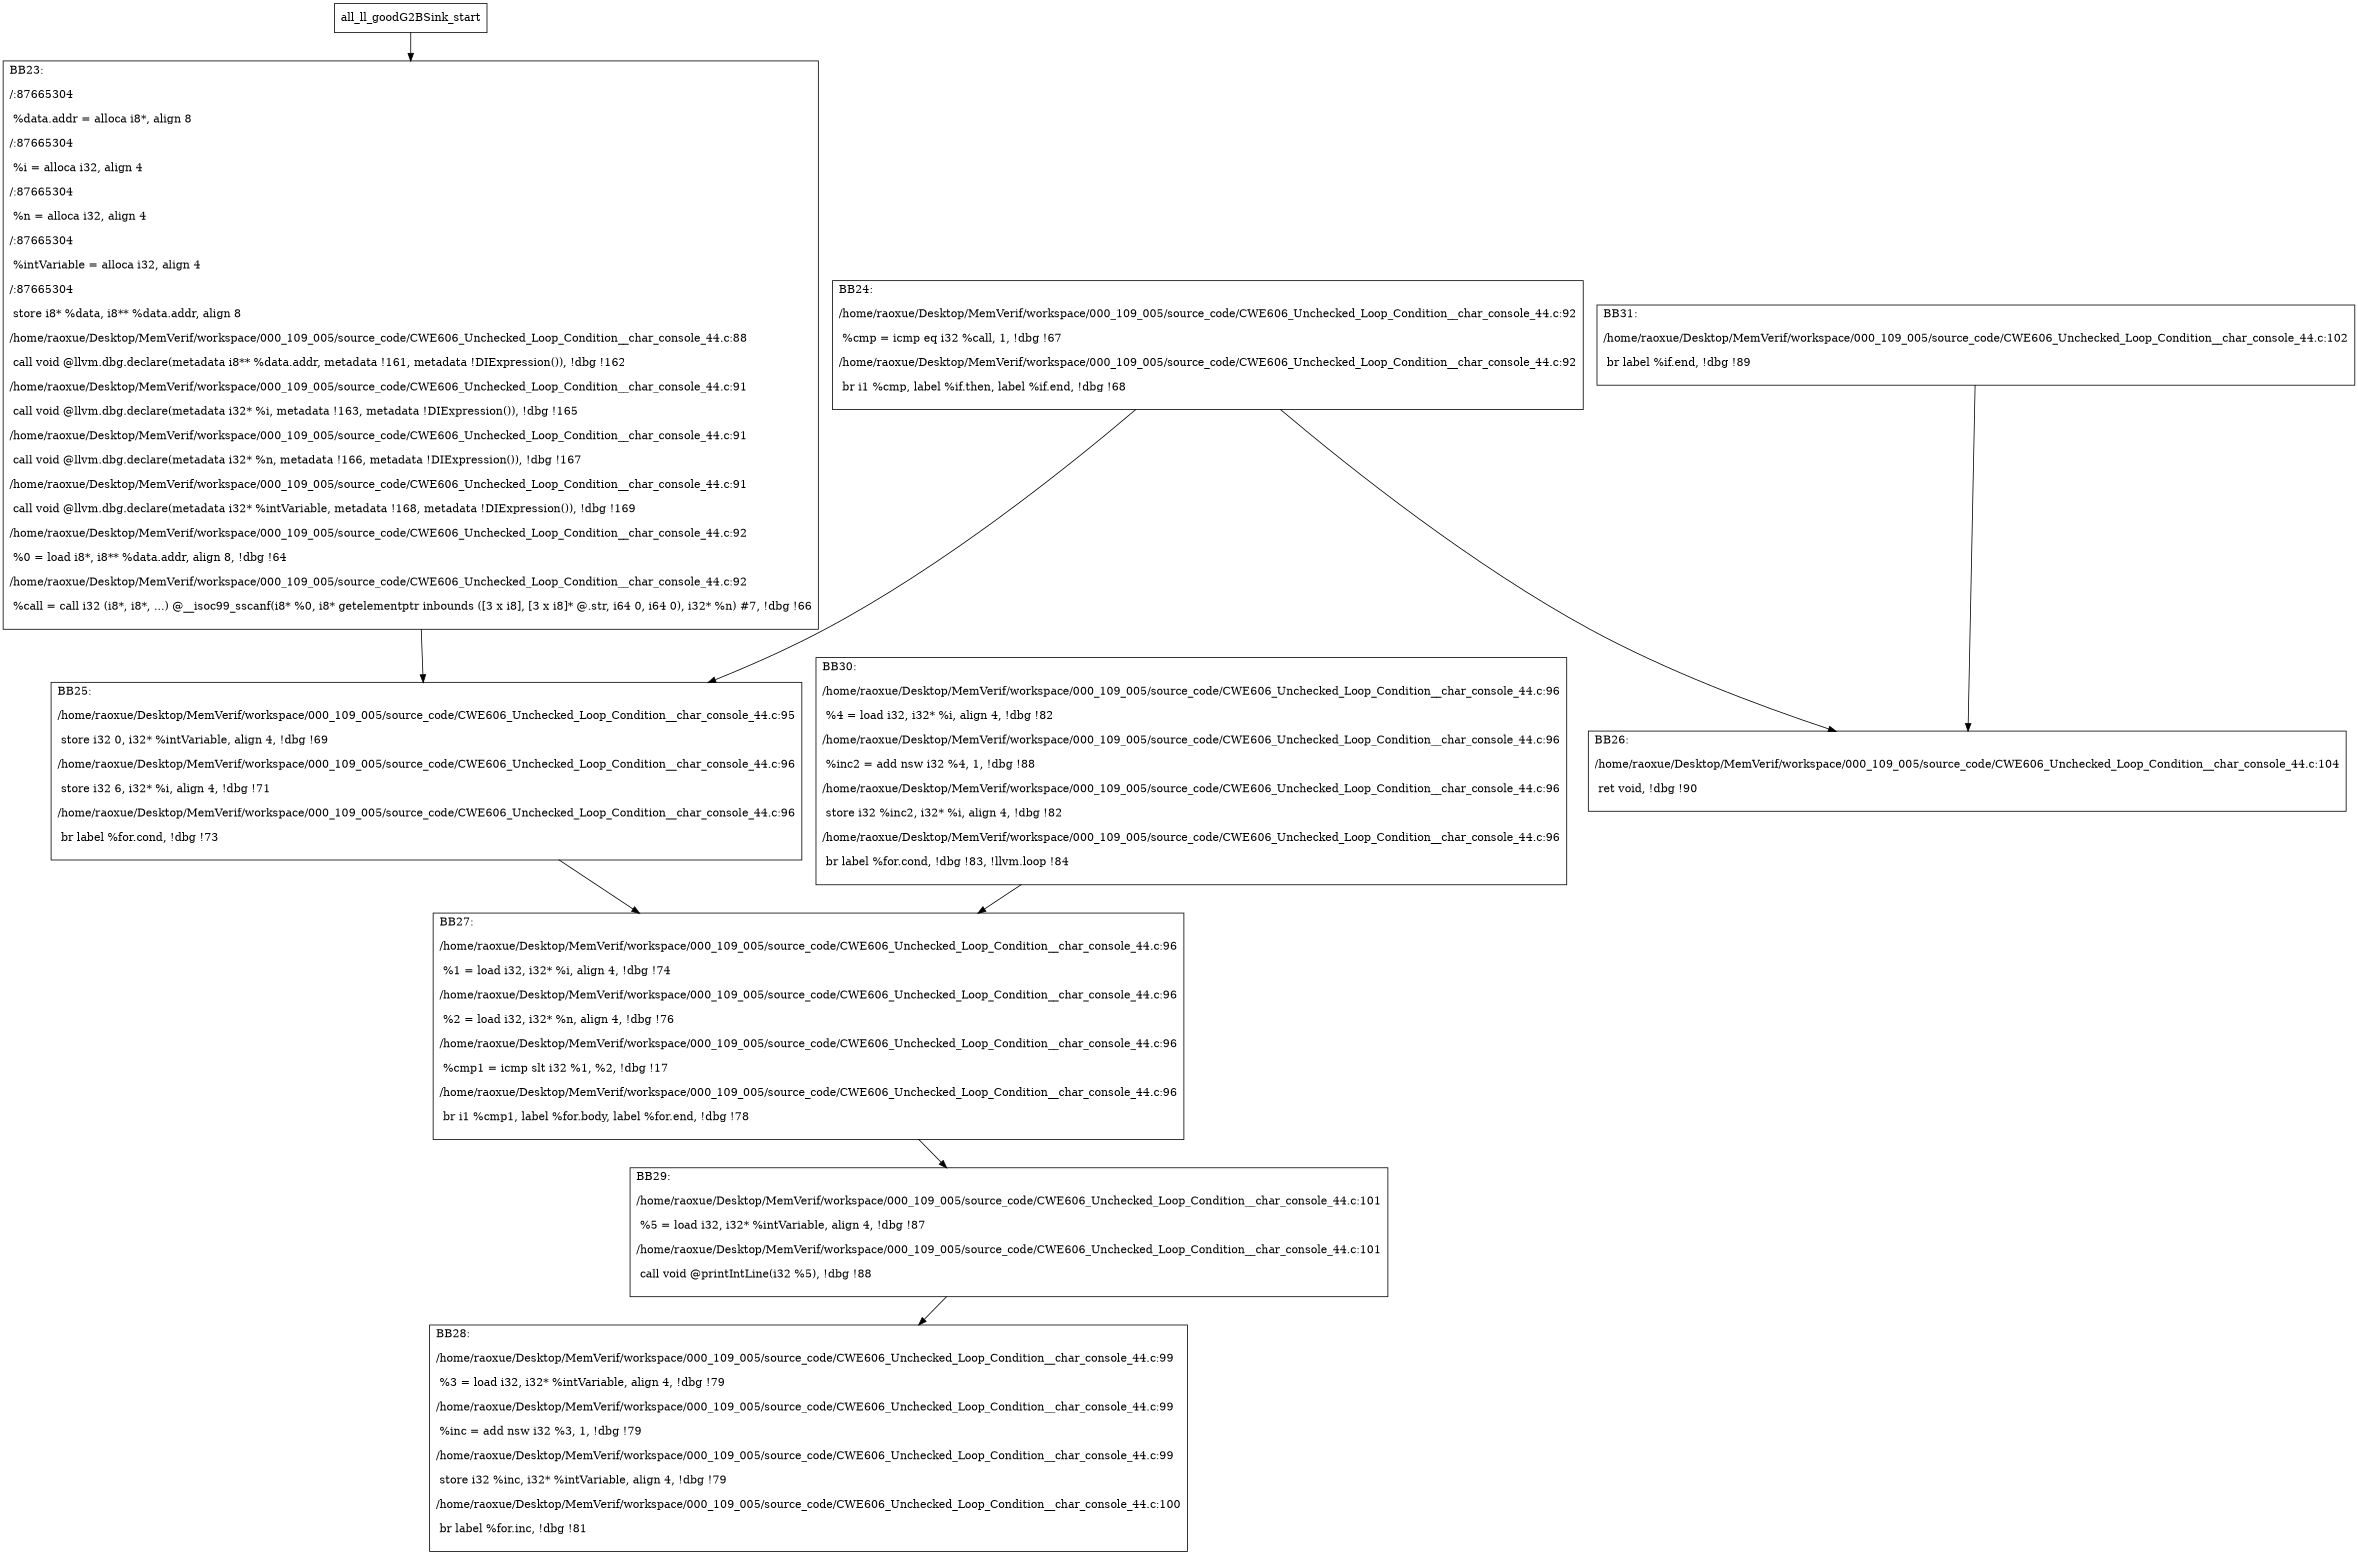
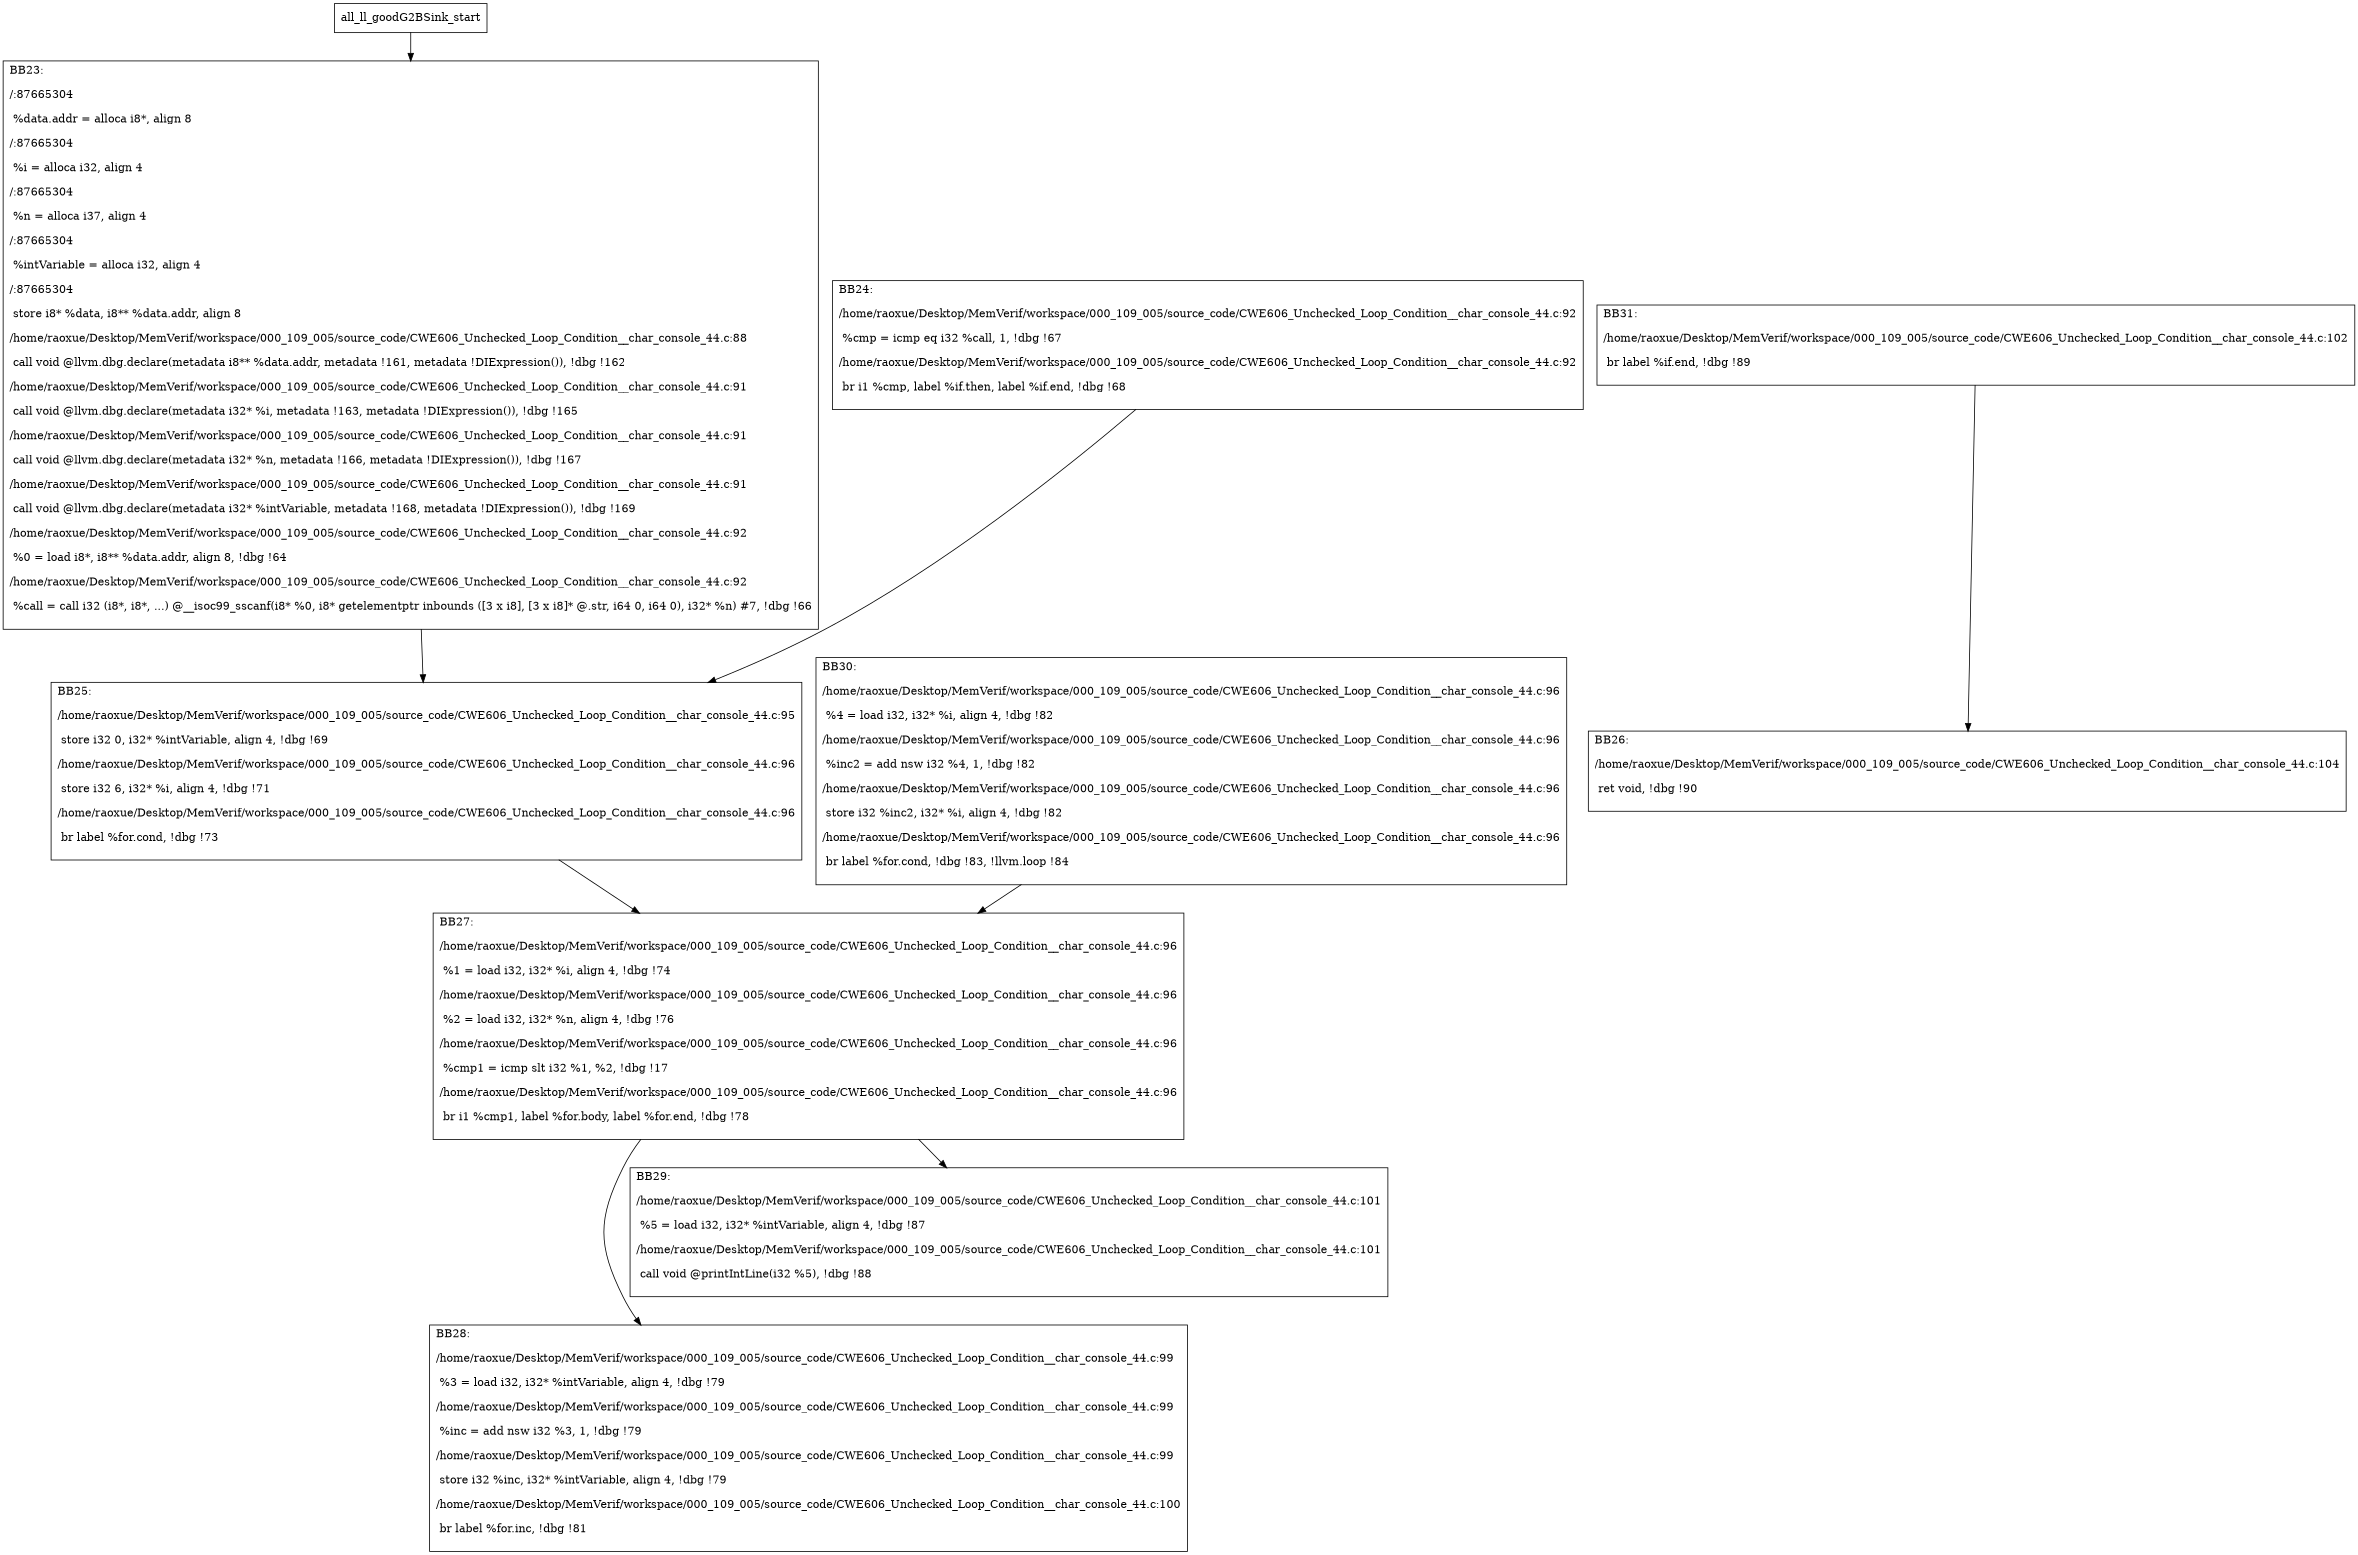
  digraph {
    node [shape=record]
    n1 [label="{all_ll_goodG2BSink_start}"]
-   n2 [label="{BB23:\l\l/:87665304\l\n  %data.addr = alloca i8*, align 8\l\n/:87665304\l\n  %i = alloca i32, align 4\l\n/:87665304\l\n  %n = alloca i32, align 4\l\n/:87665304\l\n  %intVariable = alloca i32, align 4\l\n/:87665304\l\n  store i8* %data, i8** %data.addr, align 8\l\n/home/raoxue/Desktop/MemVerif/workspace/000_109_005/source_code/CWE606_Unchecked_Loop_Condition__char_console_44.c:88\l\n  call void @llvm.dbg.declare(metadata i8** %data.addr, metadata !161, metadata !DIExpression()), !dbg !162\l\n/home/raoxue/Desktop/MemVerif/workspace/000_109_005/source_code/CWE606_Unchecked_Loop_Condition__char_console_44.c:91\l\n  call void @llvm.dbg.declare(metadata i32* %i, metadata !163, metadata !DIExpression()), !dbg !165\l\n/home/raoxue/Desktop/MemVerif/workspace/000_109_005/source_code/CWE606_Unchecked_Loop_Condition__char_console_44.c:91\l\n  call void @llvm.dbg.declare(metadata i32* %n, metadata !166, metadata !DIExpression()), !dbg !167\l\n/home/raoxue/Desktop/MemVerif/workspace/000_109_005/source_code/CWE606_Unchecked_Loop_Condition__char_console_44.c:91\l\n  call void @llvm.dbg.declare(metadata i32* %intVariable, metadata !168, metadata !DIExpression()), !dbg !169\l\n/home/raoxue/Desktop/MemVerif/workspace/000_109_005/source_code/CWE606_Unchecked_Loop_Condition__char_console_44.c:92\l\n  %0 = load i8*, i8** %data.addr, align 8, !dbg !64\l\n/home/raoxue/Desktop/MemVerif/workspace/000_109_005/source_code/CWE606_Unchecked_Loop_Condition__char_console_44.c:92\l\n  %call = call i32 (i8*, i8*, ...) @__isoc99_sscanf(i8* %0, i8* getelementptr inbounds ([3 x i8], [3 x i8]* @.str, i64 0, i64 0), i32* %n) #7, !dbg !66\l\n}"]
+   n2 [label="{BB23:\l\l/:87665304\l\n  %data.addr = alloca i8*, align 8\l\n/:87665304\l\n  %i = alloca i32, align 4\l\n/:87665304\l\n  %n = alloca i37, align 4\l\n/:87665304\l\n  %intVariable = alloca i32, align 4\l\n/:87665304\l\n  store i8* %data, i8** %data.addr, align 8\l\n/home/raoxue/Desktop/MemVerif/workspace/000_109_005/source_code/CWE606_Unchecked_Loop_Condition__char_console_44.c:88\l\n  call void @llvm.dbg.declare(metadata i8** %data.addr, metadata !161, metadata !DIExpression()), !dbg !162\l\n/home/raoxue/Desktop/MemVerif/workspace/000_109_005/source_code/CWE606_Unchecked_Loop_Condition__char_console_44.c:91\l\n  call void @llvm.dbg.declare(metadata i32* %i, metadata !163, metadata !DIExpression()), !dbg !165\l\n/home/raoxue/Desktop/MemVerif/workspace/000_109_005/source_code/CWE606_Unchecked_Loop_Condition__char_console_44.c:91\l\n  call void @llvm.dbg.declare(metadata i32* %n, metadata !166, metadata !DIExpression()), !dbg !167\l\n/home/raoxue/Desktop/MemVerif/workspace/000_109_005/source_code/CWE606_Unchecked_Loop_Condition__char_console_44.c:91\l\n  call void @llvm.dbg.declare(metadata i32* %intVariable, metadata !168, metadata !DIExpression()), !dbg !169\l\n/home/raoxue/Desktop/MemVerif/workspace/000_109_005/source_code/CWE606_Unchecked_Loop_Condition__char_console_44.c:92\l\n  %0 = load i8*, i8** %data.addr, align 8, !dbg !64\l\n/home/raoxue/Desktop/MemVerif/workspace/000_109_005/source_code/CWE606_Unchecked_Loop_Condition__char_console_44.c:92\l\n  %call = call i32 (i8*, i8*, ...) @__isoc99_sscanf(i8* %0, i8* getelementptr inbounds ([3 x i8], [3 x i8]* @.str, i64 0, i64 0), i32* %n) #7, !dbg !66\l\n}"]
    n3 [label="{BB25:\l\l/home/raoxue/Desktop/MemVerif/workspace/000_109_005/source_code/CWE606_Unchecked_Loop_Condition__char_console_44.c:95\l\n  store i32 0, i32* %intVariable, align 4, !dbg !69\l\n/home/raoxue/Desktop/MemVerif/workspace/000_109_005/source_code/CWE606_Unchecked_Loop_Condition__char_console_44.c:96\l\n  store i32 6, i32* %i, align 4, !dbg !71\l\n/home/raoxue/Desktop/MemVerif/workspace/000_109_005/source_code/CWE606_Unchecked_Loop_Condition__char_console_44.c:96\l\n  br label %for.cond, !dbg !73\l\n}"]
    n4 [label="{BB24:\l\l/home/raoxue/Desktop/MemVerif/workspace/000_109_005/source_code/CWE606_Unchecked_Loop_Condition__char_console_44.c:92\l\n  %cmp = icmp eq i32 %call, 1, !dbg !67\l\n/home/raoxue/Desktop/MemVerif/workspace/000_109_005/source_code/CWE606_Unchecked_Loop_Condition__char_console_44.c:92\l\n  br i1 %cmp, label %if.then, label %if.end, !dbg !68\l\n}"]
    n5 [label="{BB26:\l\l/home/raoxue/Desktop/MemVerif/workspace/000_109_005/source_code/CWE606_Unchecked_Loop_Condition__char_console_44.c:104\l\n  ret void, !dbg !90\l\n}"]
    n6 [label="{BB27:\l\l/home/raoxue/Desktop/MemVerif/workspace/000_109_005/source_code/CWE606_Unchecked_Loop_Condition__char_console_44.c:96\l\n  %1 = load i32, i32* %i, align 4, !dbg !74\l\n/home/raoxue/Desktop/MemVerif/workspace/000_109_005/source_code/CWE606_Unchecked_Loop_Condition__char_console_44.c:96\l\n  %2 = load i32, i32* %n, align 4, !dbg !76\l\n/home/raoxue/Desktop/MemVerif/workspace/000_109_005/source_code/CWE606_Unchecked_Loop_Condition__char_console_44.c:96\l\n  %cmp1 = icmp slt i32 %1, %2, !dbg !17\l\n/home/raoxue/Desktop/MemVerif/workspace/000_109_005/source_code/CWE606_Unchecked_Loop_Condition__char_console_44.c:96\l\n  br i1 %cmp1, label %for.body, label %for.end, !dbg !78\l\n}"]
    n7 [label="{BB28:\l\l/home/raoxue/Desktop/MemVerif/workspace/000_109_005/source_code/CWE606_Unchecked_Loop_Condition__char_console_44.c:99\l\n  %3 = load i32, i32* %intVariable, align 4, !dbg !79\l\n/home/raoxue/Desktop/MemVerif/workspace/000_109_005/source_code/CWE606_Unchecked_Loop_Condition__char_console_44.c:99\l\n  %inc = add nsw i32 %3, 1, !dbg !79\l\n/home/raoxue/Desktop/MemVerif/workspace/000_109_005/source_code/CWE606_Unchecked_Loop_Condition__char_console_44.c:99\l\n  store i32 %inc, i32* %intVariable, align 4, !dbg !79\l\n/home/raoxue/Desktop/MemVerif/workspace/000_109_005/source_code/CWE606_Unchecked_Loop_Condition__char_console_44.c:100\l\n  br label %for.inc, !dbg !81\l\n}"]
    n8 [label="{BB29:\l\l/home/raoxue/Desktop/MemVerif/workspace/000_109_005/source_code/CWE606_Unchecked_Loop_Condition__char_console_44.c:101\l\n  %5 = load i32, i32* %intVariable, align 4, !dbg !87\l\n/home/raoxue/Desktop/MemVerif/workspace/000_109_005/source_code/CWE606_Unchecked_Loop_Condition__char_console_44.c:101\l\n  call void @printIntLine(i32 %5), !dbg !88\l\n}"]
-   n9 [label="{BB30:\l\l/home/raoxue/Desktop/MemVerif/workspace/000_109_005/source_code/CWE606_Unchecked_Loop_Condition__char_console_44.c:96\l\n  %4 = load i32, i32* %i, align 4, !dbg !82\l\n/home/raoxue/Desktop/MemVerif/workspace/000_109_005/source_code/CWE606_Unchecked_Loop_Condition__char_console_44.c:96\l\n  %inc2 = add nsw i32 %4, 1, !dbg !88\l\n/home/raoxue/Desktop/MemVerif/workspace/000_109_005/source_code/CWE606_Unchecked_Loop_Condition__char_console_44.c:96\l\n  store i32 %inc2, i32* %i, align 4, !dbg !82\l\n/home/raoxue/Desktop/MemVerif/workspace/000_109_005/source_code/CWE606_Unchecked_Loop_Condition__char_console_44.c:96\l\n  br label %for.cond, !dbg !83, !llvm.loop !84\l\n}"]
+   n9 [label="{BB30:\l\l/home/raoxue/Desktop/MemVerif/workspace/000_109_005/source_code/CWE606_Unchecked_Loop_Condition__char_console_44.c:96\l\n  %4 = load i32, i32* %i, align 4, !dbg !82\l\n/home/raoxue/Desktop/MemVerif/workspace/000_109_005/source_code/CWE606_Unchecked_Loop_Condition__char_console_44.c:96\l\n  %inc2 = add nsw i32 %4, 1, !dbg !82\l\n/home/raoxue/Desktop/MemVerif/workspace/000_109_005/source_code/CWE606_Unchecked_Loop_Condition__char_console_44.c:96\l\n  store i32 %inc2, i32* %i, align 4, !dbg !82\l\n/home/raoxue/Desktop/MemVerif/workspace/000_109_005/source_code/CWE606_Unchecked_Loop_Condition__char_console_44.c:96\l\n  br label %for.cond, !dbg !83, !llvm.loop !84\l\n}"]
    n10 [label="{BB31:\l\l/home/raoxue/Desktop/MemVerif/workspace/000_109_005/source_code/CWE606_Unchecked_Loop_Condition__char_console_44.c:102\l\n  br label %if.end, !dbg !89\l\n}"]
    n1 -> n2
    n2 -> n3
    n3 -> n6
    n4 -> n3
-   n4 -> n5
-   n8 -> n7
+   n6 -> n7
    n6 -> n8
    n9 -> n6
    n10 -> n5
  }
